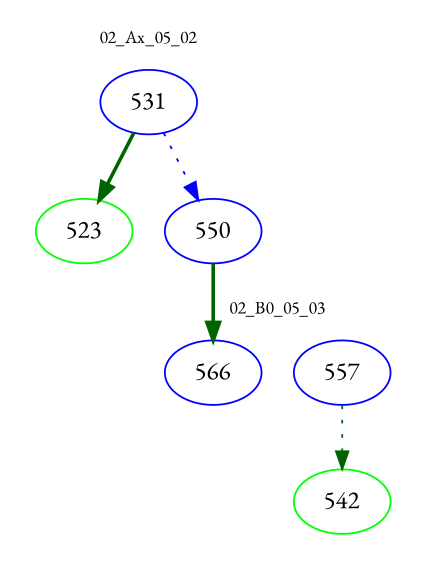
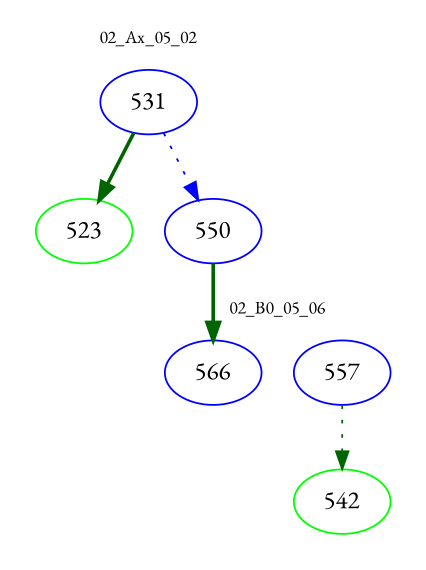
  digraph {
    fontname="EB Garamond"
    node [color=blue fontname="EB Garamond"]
    edge [color=darkgreen fontname="EB Garamond" style=bold]
    n1 [label=531]
    n2 [color=green label=523]
    n3 [label=550]
    n4 [label=557]
    n5 [color=green label=542]
    n6 [label=566]
    subgraph cluster_1 {
      color=white
      fontsize=10
      label="02_Ax_05_02"
      n1
      n2
      n3
    }
    subgraph cluster_2 {
      color=white
      fontsize=10
-     label="02_B0_05_03"
+     label="02_B0_05_06"
      n4
      n5
      n6
    }
    n1 -> n2
    n1 -> n3 [color=blue style=dotted]
    n3 -> n6
    n4 -> n5 [style=dotted]
  }
